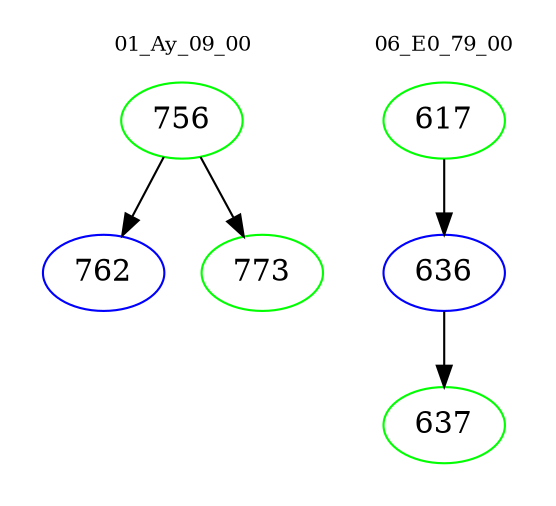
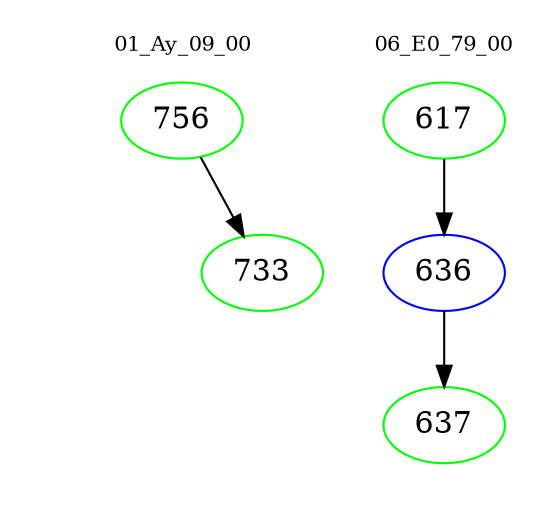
  digraph {
    node [color=green]
    edge [color=black]
    n1 [label=756]
-   n2 [color=blue label=762]
-   n3 [label=773]
+   n3 [label=733]
    n4 [label=617]
    n5 [color=blue label=636]
    n6 [label=637]
    subgraph cluster_1 {
      color=white
      fontsize=10
      label="01_Ay_09_00"
      n1
-     n2
      n3
    }
    subgraph cluster_2 {
      color=white
      fontsize=10
      label="06_E0_79_00"
      n4
      n5
      n6
    }
-   n1 -> n2
    n1 -> n3
    n4 -> n5
    n5 -> n6
  }
